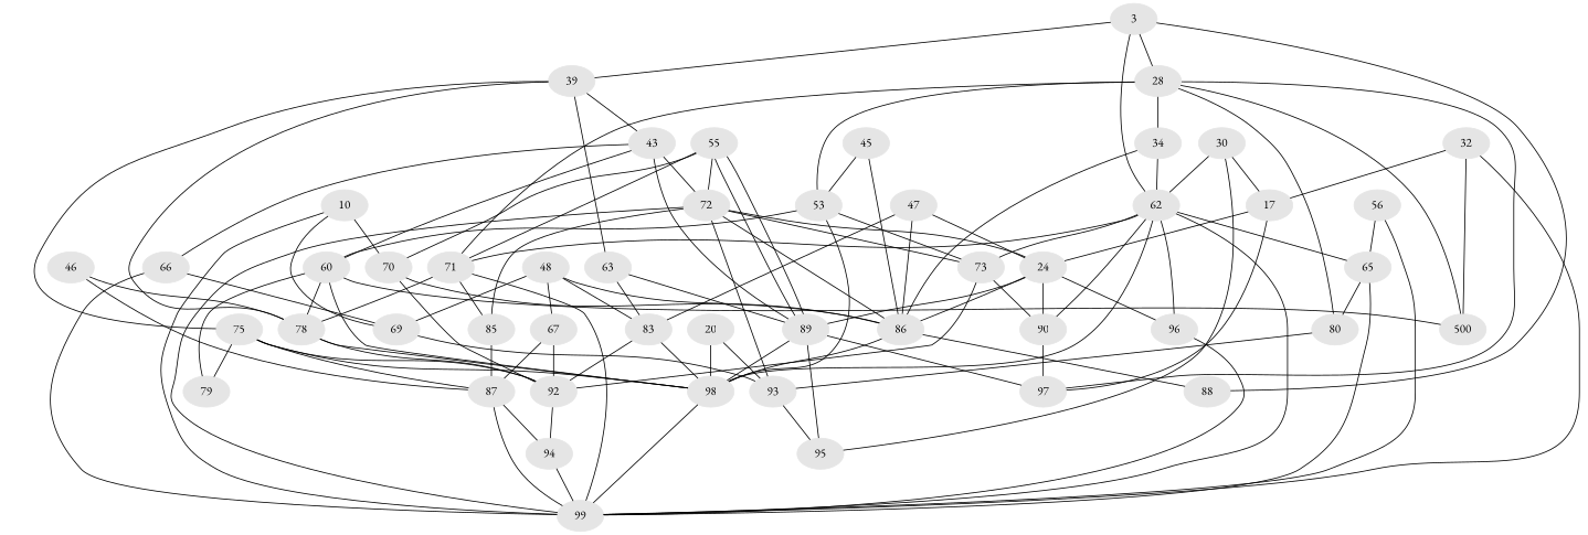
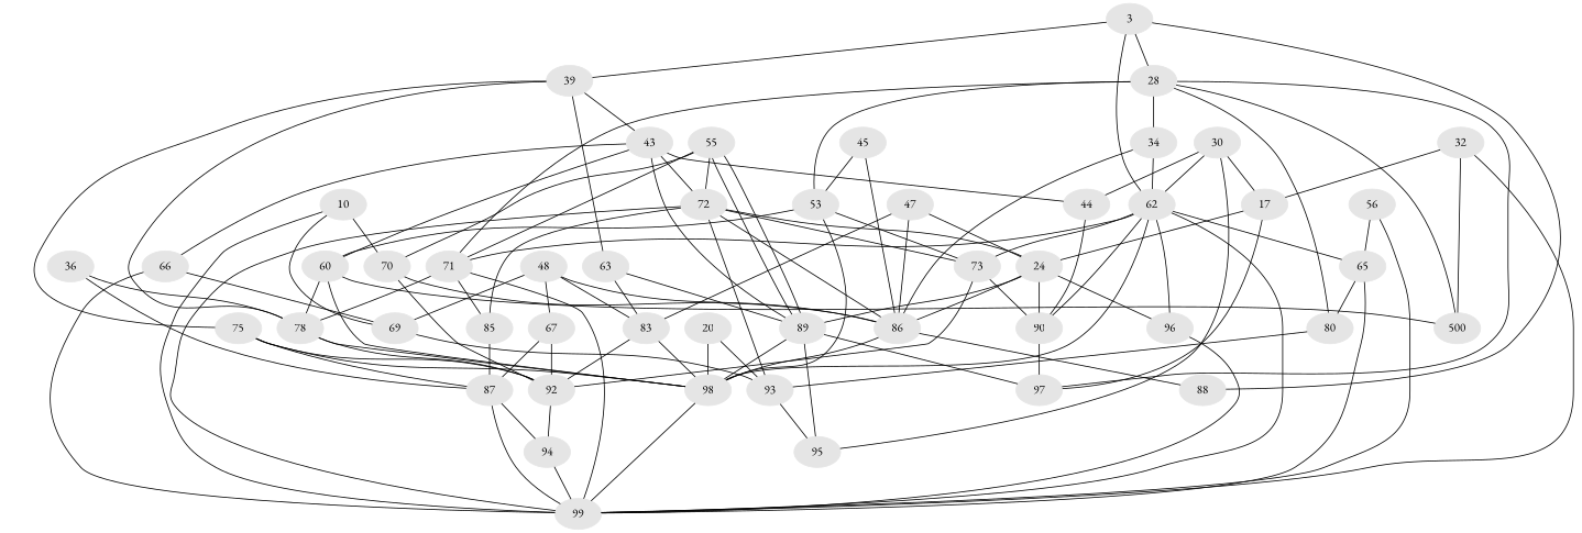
  graph {
    fontname="EB Garamond"
    node [color=gray90 fontname="EB Garamond" style=filled]
    edge [fontname="EB Garamond"]
    28 [super="+5"]
    34 [super="+14"]
    53 [super="+33"]
    71 [super="+29"]
    80
    97 [super="+64"]
    n7 [label=500 super="+91"]
    3
    39 [super="+11"]
    62 [super="+19+61+36"]
    88
    43 [super="+18"]
    63
    75
    78 [super="+31+74"]
    99 [super="+50+15"]
    98 [super="+51+81"]
    90 [super="+76"]
    73
    65
    96
    10 [super="+4"]
    69 [super="+52"]
    70 [super="+27"]
    93 [super="+13"]
    86 [super="+16+38+82"]
    92 [super="+22"]
    95
    20
    60 [super="+37"]
    85
    30
+   44
    n34 [label=17 super="+25"]
    n35 [label=24 super="+57"]
    32
    66 [super="+12"]
    89 [super="+23"]
    72 [super="+58+35"]
    83 [super="+26"]
    87 [super="+59"]
-   79
    45
-   46
+   46 [label=36]
    94
    47 [super="+21"]
    48
    67
    55
    56
    28 -- 34 [weight=2]
    28 -- 53
    28 -- 71
    28 -- 80
    28 -- 97
    28 -- n7
    34 -- 62
    34 -- 86
    53 -- 98
    53 -- 73
    53 -- 60
    71 -- 78
    71 -- 99
    71 -- 85
    80 -- 93
    3 -- 28
    3 -- 39
    3 -- 62
    3 -- 88
    39 -- 43
    39 -- 63
    39 -- 75
    39 -- 78
    62 -- 71 [weight=3]
    62 -- 99
    62 -- 98 [weight=3]
    62 -- 90
    62 -- 73 [weight=3]
    62 -- 65
    62 -- 96 [weight=2]
    43 -- 60
+   43 -- 44
    43 -- 66
    43 -- 89
    43 -- 72
    63 -- 89
    63 -- 83
    75 -- 98
    75 -- 92
    75 -- 87 [weight=2]
-   75 -- 79
    78 -- 98 [weight=3]
    78 -- 92
    98 -- 99
    90 -- 97
    73 -- 90 [weight=2]
    73 -- 92
    65 -- 80
    65 -- 99
    96 -- 99
    10 -- 99
    10 -- 69
    10 -- 70 [weight=2]
    69 -- 93
    70 -- 86 [weight=2]
    70 -- 92
    93 -- 95
    86 -- 88
    86 -- 98 [weight=4]
    92 -- 94
    20 -- 98
    20 -- 93
    60 -- n7 [weight=3]
    60 -- 78
    60 -- 98
-   60 -- 79
    85 -- 87
    30 -- 62
    30 -- 95
+   30 -- 44
    30 -- n34 [weight=2]
+   44 -- 90
    n34 -- 97
    n34 -- n35
    n35 -- 90
    n35 -- 96
    n35 -- 86
    n35 -- 89
    32 -- n7
    32 -- 99
    32 -- n34
    66 -- 99
    66 -- 69
    89 -- 97 [weight=2]
    89 -- 98
    89 -- 95
    72 -- 99
    72 -- 73
    72 -- 93
    72 -- 86 [weight=2]
    72 -- 85
    72 -- n35 [weight=2]
    83 -- 98
    83 -- 92
    87 -- 99 [weight=3]
    87 -- 94 [weight=2]
    45 -- 53
    45 -- 86
    46 -- 78
    46 -- 87
    94 -- 99
    47 -- 86 [weight=3]
    47 -- n35
    47 -- 83
    48 -- 69 [weight=2]
    48 -- 86
    48 -- 83
    48 -- 67
    67 -- 92
    67 -- 87
    55 -- 71
    55 -- 70
    55 -- 89
    55 -- 89
    55 -- 72
    56 -- 99
    56 -- 65
  }
